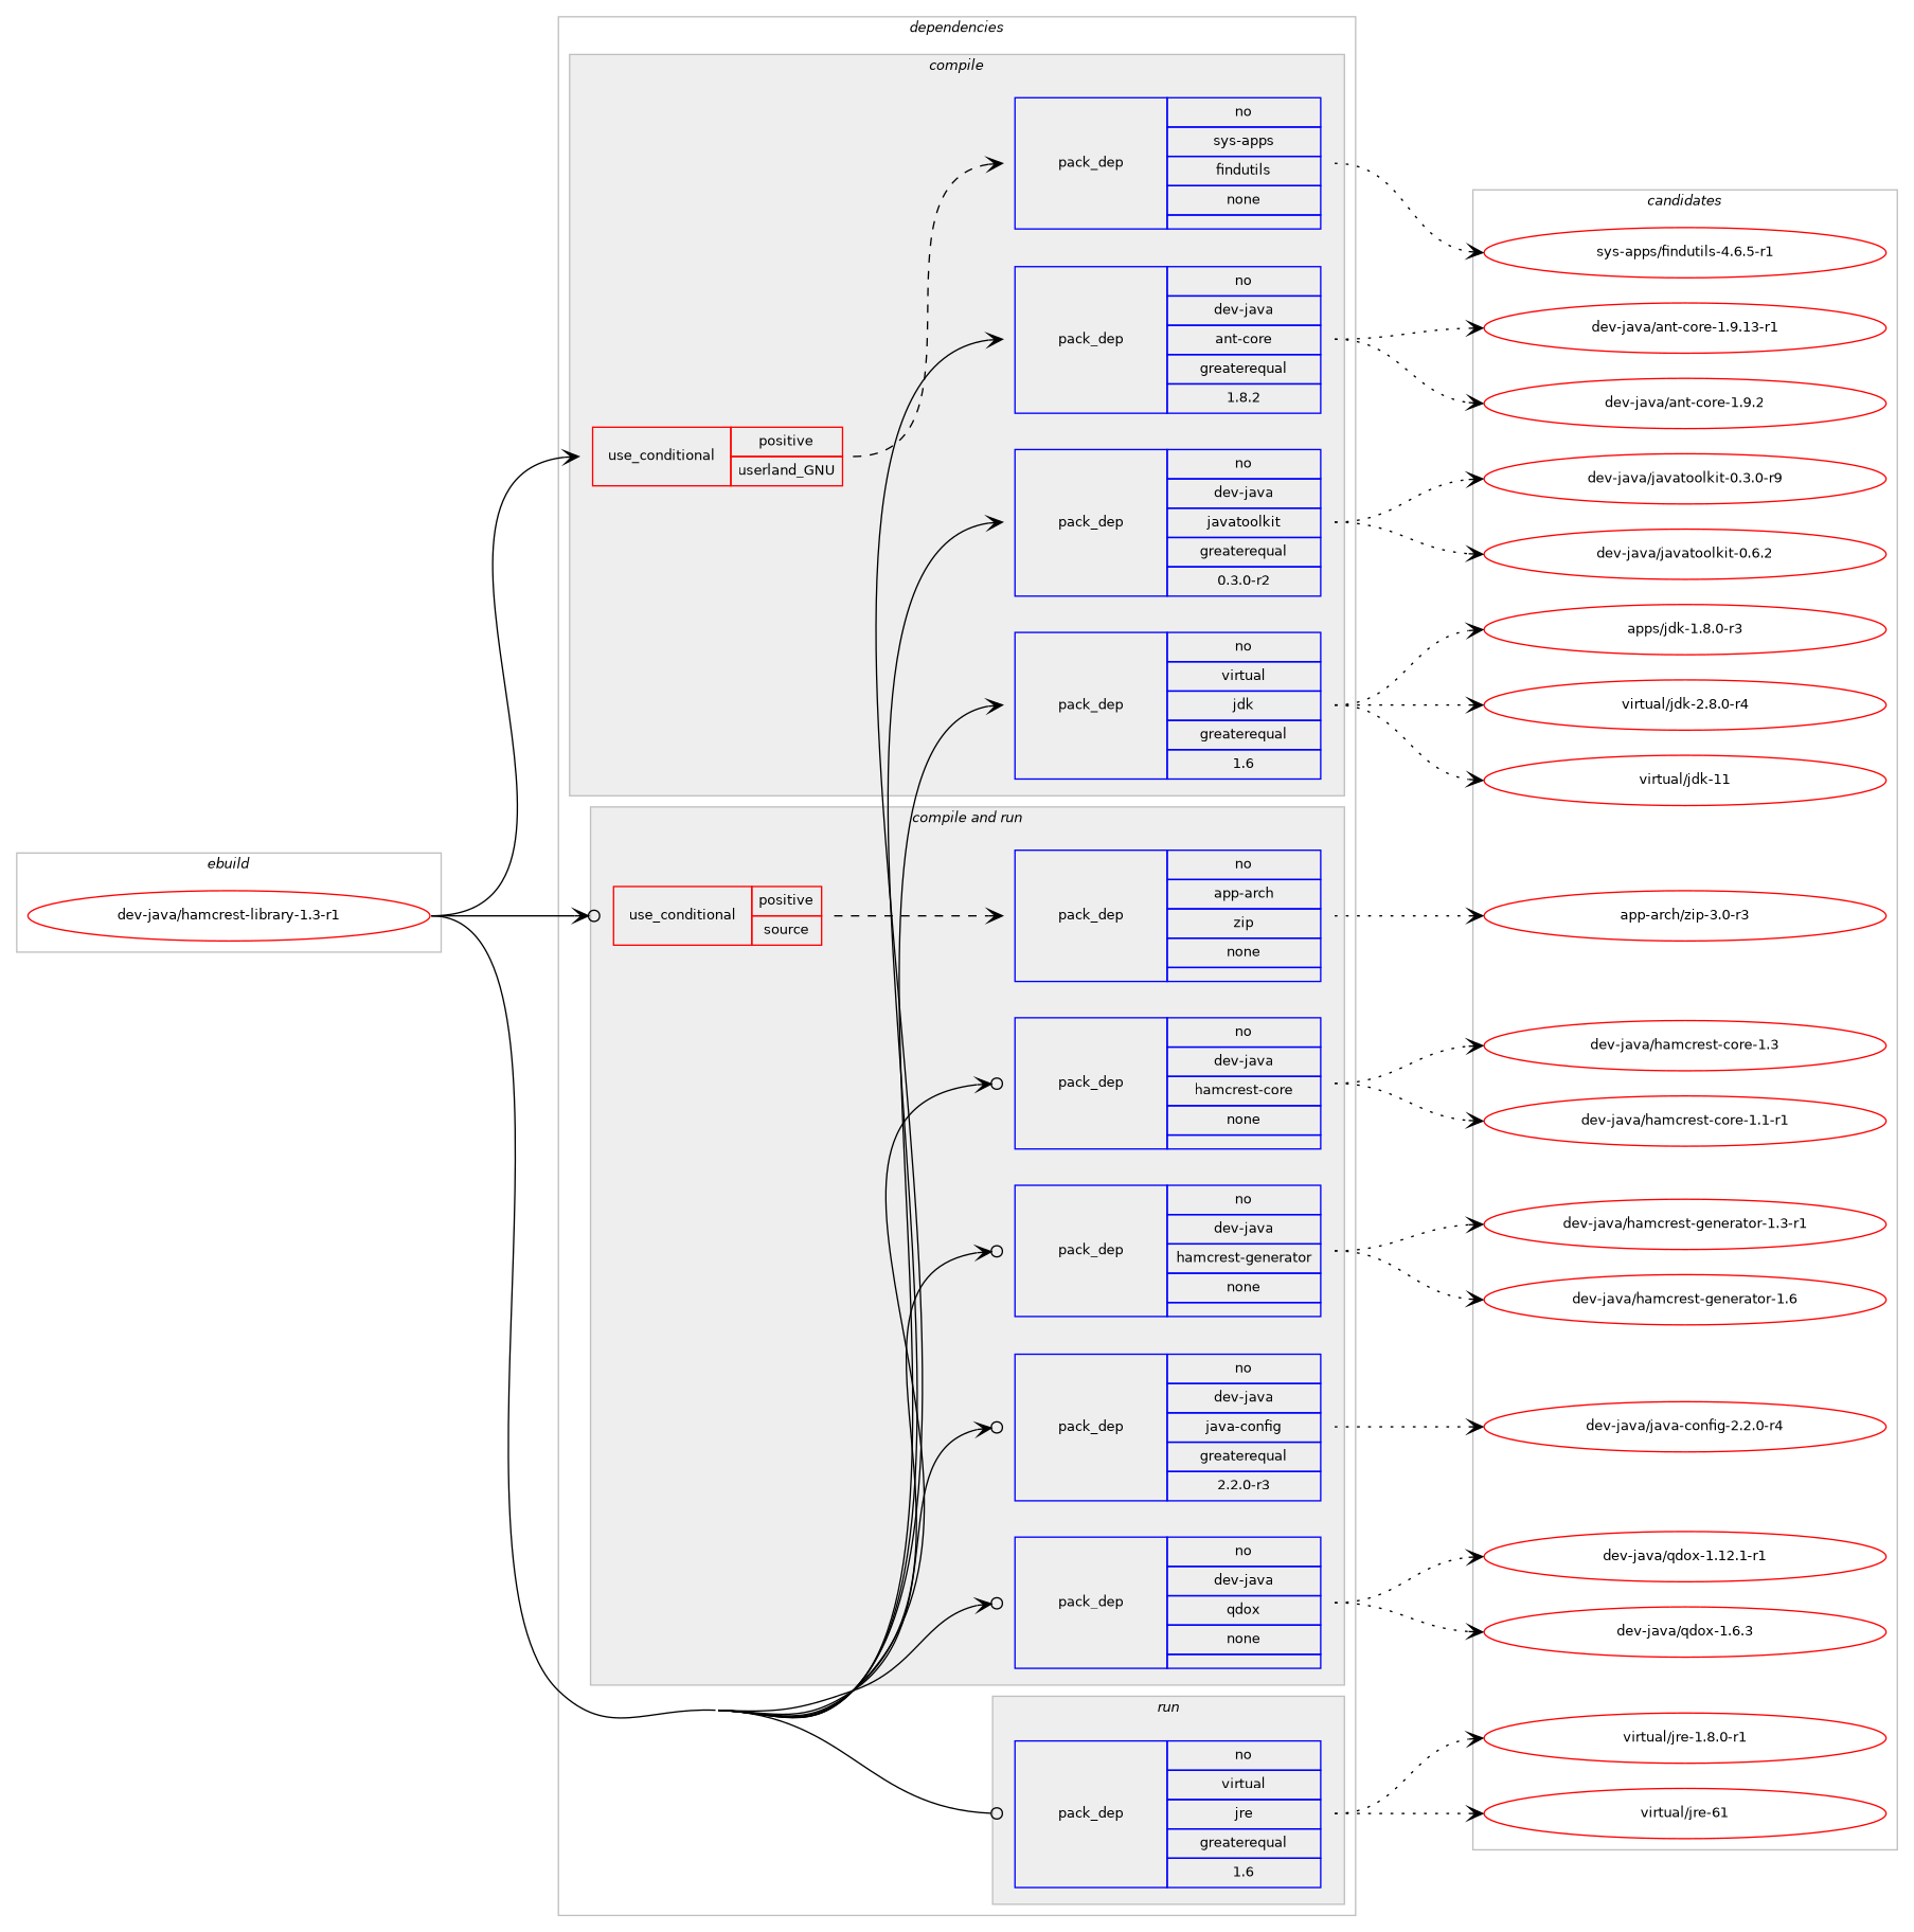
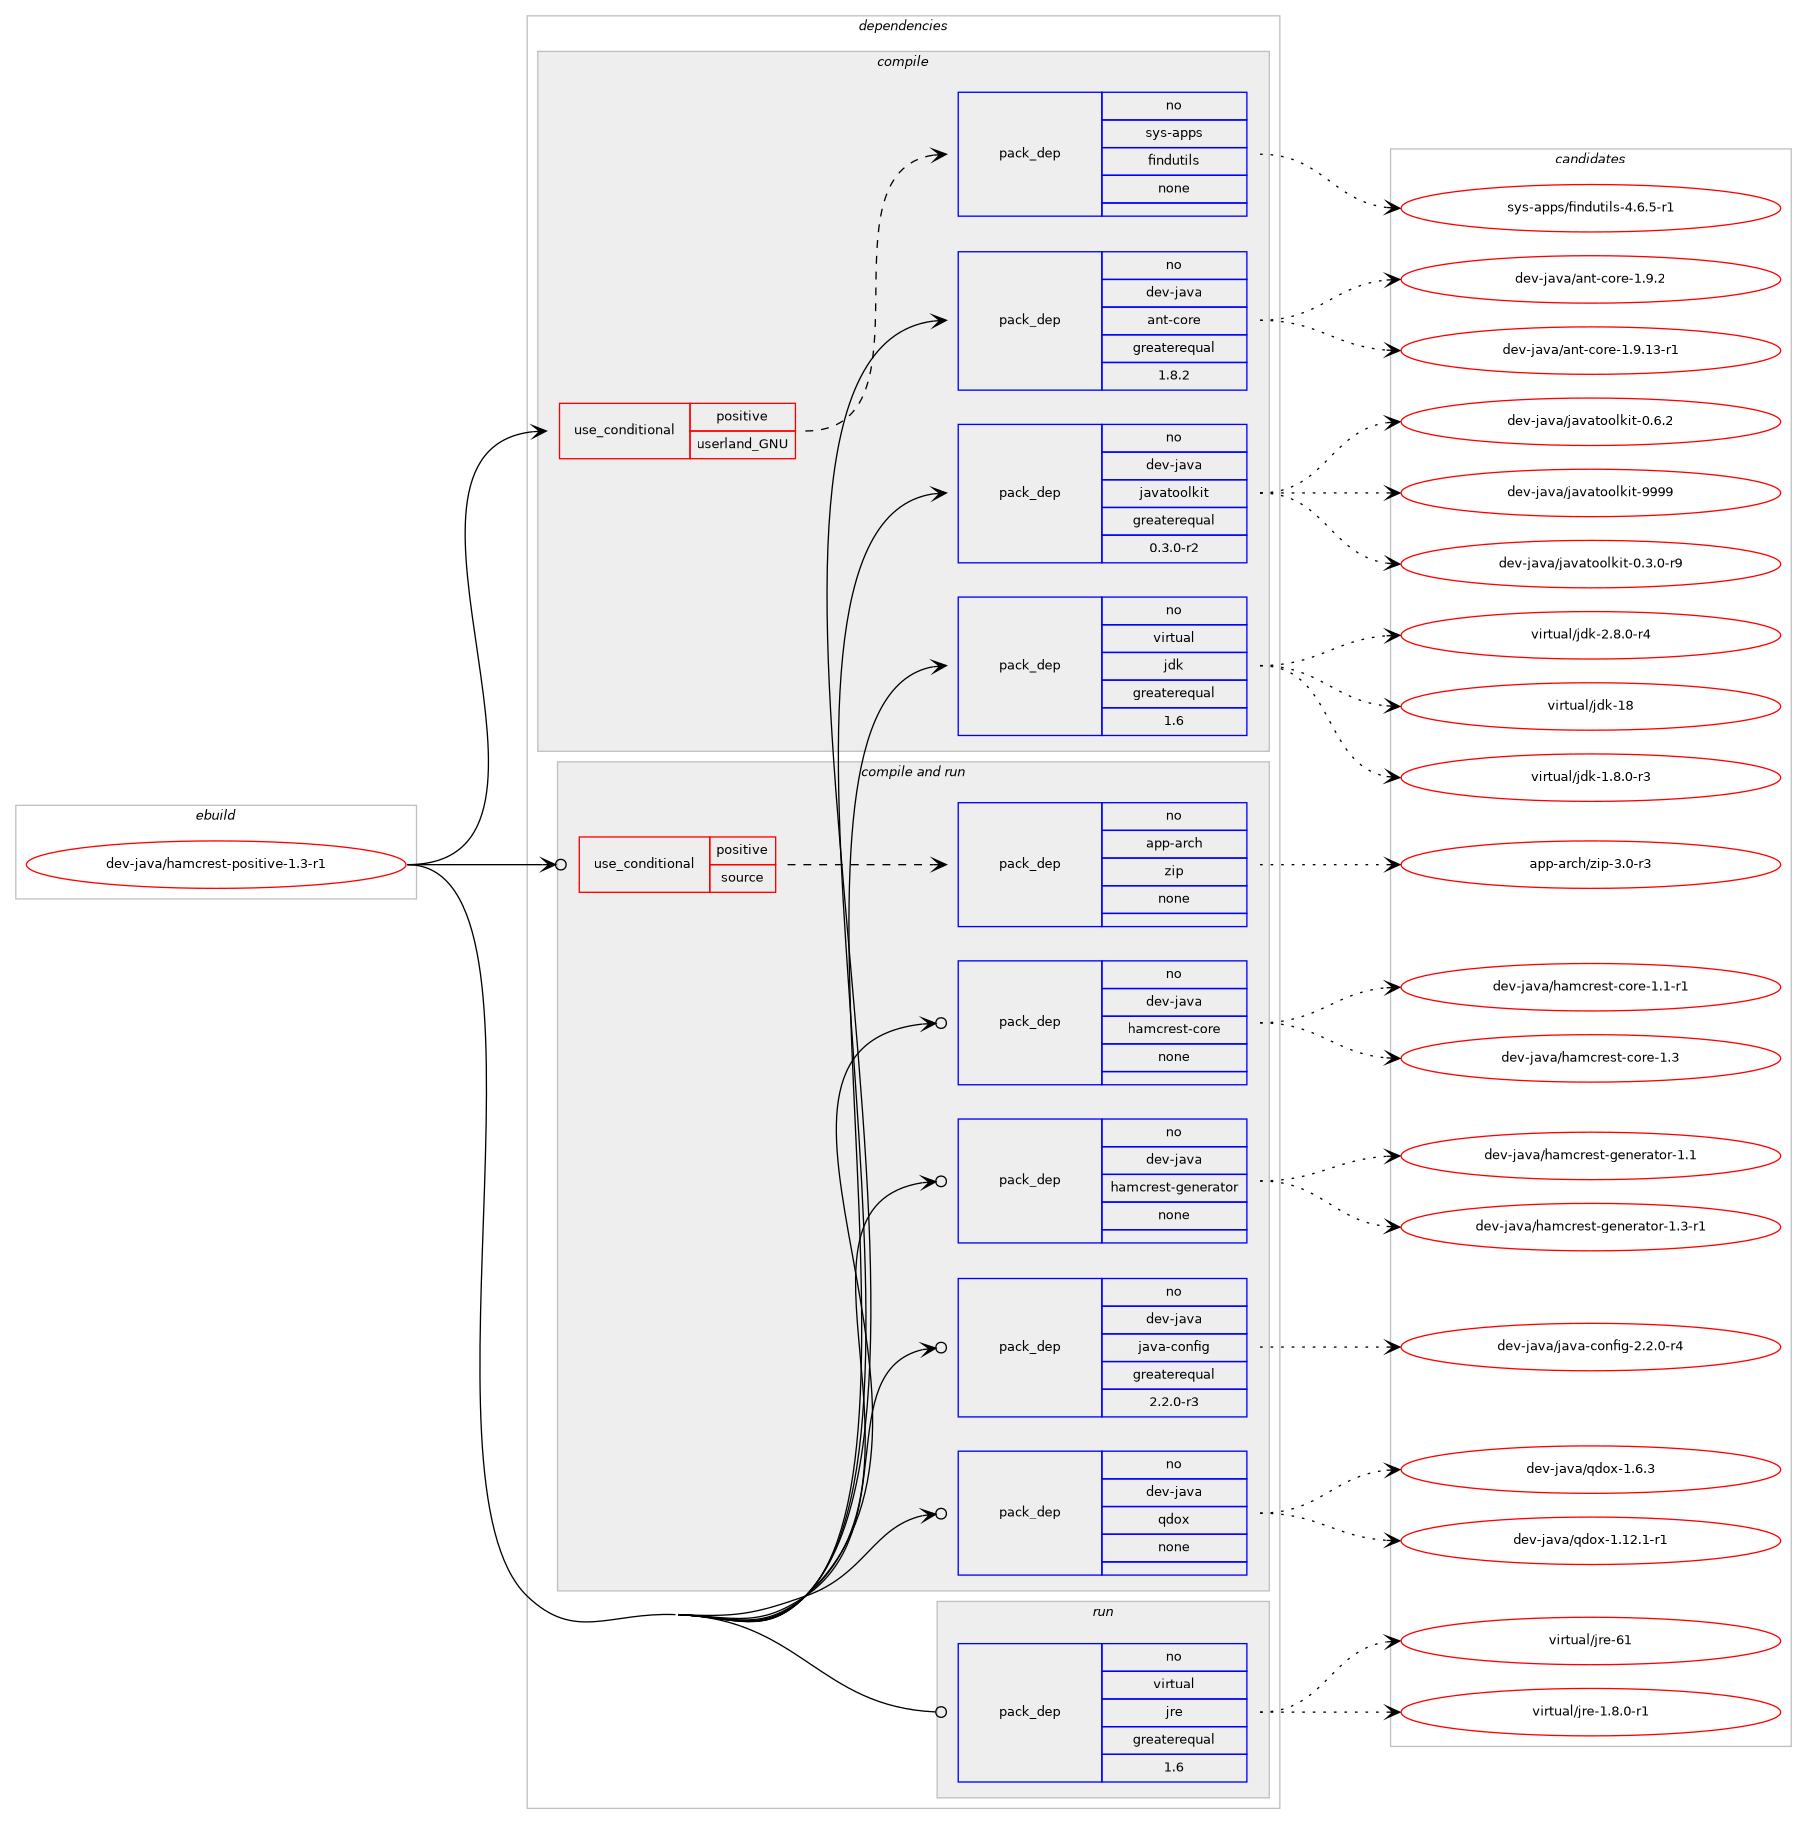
  digraph {
    compound=true
    concentrate=true
    fontname=Helvetica
    fontsize=10
    newrank=true
    rankdir=LR
    ranksep=1.5
    node [color=red fontname=Helvetica fontsize=10]
    edge [arrowhead=vee headport=w style=dotted tailport=e weight=100]
-   n1 [label="dev-java/hamcrest-library-1.3-r1" width=4]
+   n1 [label="dev-java/hamcrest-positive-1.3-r1" width=4]
    n2 [color=blue label=<<TABLE BORDER="0" CELLBORDER="1" CELLSPACING="0" CELLPADDING="4" WIDTH="220"><TR><TD ROWSPAN="6" CELLPADDING="30">pack_dep</TD></TR><TR><TD WIDTH="110">no</TD></TR><TR><TD>sys-apps</TD></TR><TR><TD>findutils</TD></TR><TR><TD>none</TD></TR><TR><TD></TD></TR></TABLE>> shape=none]
    n3 [label=<<TABLE BORDER="0" CELLBORDER="1" CELLSPACING="0" CELLPADDING="4"><TR><TD ROWSPAN="3" CELLPADDING="10">use_conditional</TD></TR><TR><TD>positive</TD></TR><TR><TD>userland_GNU</TD></TR></TABLE>> shape=none]
    n4 [color=blue label=<<TABLE BORDER="0" CELLBORDER="1" CELLSPACING="0" CELLPADDING="4" WIDTH="220"><TR><TD ROWSPAN="6" CELLPADDING="30">pack_dep</TD></TR><TR><TD WIDTH="110">no</TD></TR><TR><TD>dev-java</TD></TR><TR><TD>ant-core</TD></TR><TR><TD>greaterequal</TD></TR><TR><TD>1.8.2</TD></TR></TABLE>> shape=none]
    n5 [color=blue label=<<TABLE BORDER="0" CELLBORDER="1" CELLSPACING="0" CELLPADDING="4" WIDTH="220"><TR><TD ROWSPAN="6" CELLPADDING="30">pack_dep</TD></TR><TR><TD WIDTH="110">no</TD></TR><TR><TD>dev-java</TD></TR><TR><TD>javatoolkit</TD></TR><TR><TD>greaterequal</TD></TR><TR><TD>0.3.0-r2</TD></TR></TABLE>> shape=none]
    n6 [color=blue label=<<TABLE BORDER="0" CELLBORDER="1" CELLSPACING="0" CELLPADDING="4" WIDTH="220"><TR><TD ROWSPAN="6" CELLPADDING="30">pack_dep</TD></TR><TR><TD WIDTH="110">no</TD></TR><TR><TD>virtual</TD></TR><TR><TD>jdk</TD></TR><TR><TD>greaterequal</TD></TR><TR><TD>1.6</TD></TR></TABLE>> shape=none]
    n7 [color=blue label=<<TABLE BORDER="0" CELLBORDER="1" CELLSPACING="0" CELLPADDING="4" WIDTH="220"><TR><TD ROWSPAN="6" CELLPADDING="30">pack_dep</TD></TR><TR><TD WIDTH="110">no</TD></TR><TR><TD>virtual</TD></TR><TR><TD>jre</TD></TR><TR><TD>greaterequal</TD></TR><TR><TD>1.6</TD></TR></TABLE>> shape=none]
    n8 [color=blue label=<<TABLE BORDER="0" CELLBORDER="1" CELLSPACING="0" CELLPADDING="4" WIDTH="220"><TR><TD ROWSPAN="6" CELLPADDING="30">pack_dep</TD></TR><TR><TD WIDTH="110">no</TD></TR><TR><TD>app-arch</TD></TR><TR><TD>zip</TD></TR><TR><TD>none</TD></TR><TR><TD></TD></TR></TABLE>> shape=none]
    n9 [label=<<TABLE BORDER="0" CELLBORDER="1" CELLSPACING="0" CELLPADDING="4"><TR><TD ROWSPAN="3" CELLPADDING="10">use_conditional</TD></TR><TR><TD>positive</TD></TR><TR><TD>source</TD></TR></TABLE>> shape=none]
    n10 [color=blue label=<<TABLE BORDER="0" CELLBORDER="1" CELLSPACING="0" CELLPADDING="4" WIDTH="220"><TR><TD ROWSPAN="6" CELLPADDING="30">pack_dep</TD></TR><TR><TD WIDTH="110">no</TD></TR><TR><TD>dev-java</TD></TR><TR><TD>hamcrest-core</TD></TR><TR><TD>none</TD></TR><TR><TD></TD></TR></TABLE>> shape=none]
    n11 [color=blue label=<<TABLE BORDER="0" CELLBORDER="1" CELLSPACING="0" CELLPADDING="4" WIDTH="220"><TR><TD ROWSPAN="6" CELLPADDING="30">pack_dep</TD></TR><TR><TD WIDTH="110">no</TD></TR><TR><TD>dev-java</TD></TR><TR><TD>hamcrest-generator</TD></TR><TR><TD>none</TD></TR><TR><TD></TD></TR></TABLE>> shape=none]
    n12 [color=blue label=<<TABLE BORDER="0" CELLBORDER="1" CELLSPACING="0" CELLPADDING="4" WIDTH="220"><TR><TD ROWSPAN="6" CELLPADDING="30">pack_dep</TD></TR><TR><TD WIDTH="110">no</TD></TR><TR><TD>dev-java</TD></TR><TR><TD>java-config</TD></TR><TR><TD>greaterequal</TD></TR><TR><TD>2.2.0-r3</TD></TR></TABLE>> shape=none]
    n13 [color=blue label=<<TABLE BORDER="0" CELLBORDER="1" CELLSPACING="0" CELLPADDING="4" WIDTH="220"><TR><TD ROWSPAN="6" CELLPADDING="30">pack_dep</TD></TR><TR><TD WIDTH="110">no</TD></TR><TR><TD>dev-java</TD></TR><TR><TD>qdox</TD></TR><TR><TD>none</TD></TR><TR><TD></TD></TR></TABLE>> shape=none]
    n14 [label="sys-apps/findutils-4.6.5-r1" width=4]
    n15 [label="dev-java/ant-core-1.9.13-r1" width=4]
    n16 [label="dev-java/ant-core-1.9.2" width=4]
    n17 [label="dev-java/javatoolkit-0.3.0-r9" width=4]
    n18 [label="dev-java/javatoolkit-0.6.2" width=4]
-   n20 [label="apps/jdk-1.8.0-r3" width=4]
+   n19 [label="dev-java/javatoolkit-9999" width=4]
+   n20 [label="virtual/jdk-1.8.0-r3" width=4]
    n21 [label="virtual/jdk-2.8.0-r4" width=4]
-   n22 [label="virtual/jdk-11" width=4]
+   n22 [label="virtual/jdk-18" width=4]
    n23 [label="app-arch/zip-3.0-r3" width=4]
    n24 [label="dev-java/hamcrest-core-1.1-r1" width=4]
    n25 [label="dev-java/hamcrest-core-1.3" width=4]
-   n26 [label="dev-java/hamcrest-generator-1.6" width=4]
+   n26 [label="dev-java/hamcrest-generator-1.1" width=4]
    n27 [label="dev-java/hamcrest-generator-1.3-r1" width=4]
    n28 [label="dev-java/java-config-2.2.0-r4" width=4]
    n29 [label="dev-java/qdox-1.12.1-r1" width=4]
    n30 [label="dev-java/qdox-1.6.3" width=4]
    n31 [label="virtual/jre-1.8.0-r1" width=4]
    n32 [label="virtual/jre-61" width=4]
    subgraph cluster_1 {
      color=gray
      label=<<i>ebuild</i>>
      rank=same
      n1
    }
    subgraph cluster_2 {
      color=gray
      label=<<i>dependencies</i>>
      subgraph cluster_3 {
        color=gray
        fillcolor="#eeeeee"
        label=<<i>compile</i>>
        style=filled
        subgraph sub_4 {
          color=gray
          fillcolor="#eeeeee"
          label=<<i>compile</i>>
          style=filled
          n3
          subgraph sub_5 {
            color=gray
            fillcolor="#eeeeee"
            label=<<i>compile</i>>
            style=filled
            n2
          }
        }
        subgraph sub_6 {
          color=gray
          fillcolor="#eeeeee"
          label=<<i>compile</i>>
          style=filled
          n4
        }
        subgraph sub_7 {
          color=gray
          fillcolor="#eeeeee"
          label=<<i>compile</i>>
          style=filled
          n5
        }
        subgraph sub_8 {
          color=gray
          fillcolor="#eeeeee"
          label=<<i>compile</i>>
          style=filled
          n6
        }
      }
      subgraph cluster_9 {
        color=gray
        fillcolor="#eeeeee"
        label=<<i>run</i>>
        style=filled
        subgraph sub_10 {
          color=gray
          fillcolor="#eeeeee"
          label=<<i>run</i>>
          style=filled
          n7
        }
      }
      subgraph cluster_11 {
        color=gray
        fillcolor="#eeeeee"
        label=<<i>compile and run</i>>
        style=filled
        subgraph sub_12 {
          color=gray
          fillcolor="#eeeeee"
          label=<<i>compile and run</i>>
          style=filled
          n9
          subgraph sub_13 {
            color=gray
            fillcolor="#eeeeee"
            label=<<i>compile and run</i>>
            style=filled
            n8
          }
        }
        subgraph sub_14 {
          color=gray
          fillcolor="#eeeeee"
          label=<<i>compile and run</i>>
          style=filled
          n10
        }
        subgraph sub_15 {
          color=gray
          fillcolor="#eeeeee"
          label=<<i>compile and run</i>>
          style=filled
          n11
        }
        subgraph sub_16 {
          color=gray
          fillcolor="#eeeeee"
          label=<<i>compile and run</i>>
          style=filled
          n12
        }
        subgraph sub_17 {
          color=gray
          fillcolor="#eeeeee"
          label=<<i>compile and run</i>>
          style=filled
          n13
        }
      }
    }
    subgraph cluster_18 {
      color=gray
      label=<<i>candidates</i>>
      rank=same
      subgraph sub_19 {
        color=black
        label=<<i>candidates</i>>
        nodesep=1
        rank=same
        n14
      }
      subgraph sub_20 {
        color=black
        label=<<i>candidates</i>>
        nodesep=1
        rank=same
        n15
        n16
      }
      subgraph sub_21 {
        color=black
        label=<<i>candidates</i>>
        nodesep=1
        rank=same
        n17
        n18
+       n19
      }
      subgraph sub_22 {
        color=black
        label=<<i>candidates</i>>
        nodesep=1
        rank=same
        n20
        n21
        n22
      }
      subgraph sub_23 {
        color=black
        label=<<i>candidates</i>>
        nodesep=1
        rank=same
        n23
      }
      subgraph sub_24 {
        color=black
        label=<<i>candidates</i>>
        nodesep=1
        rank=same
        n24
        n25
      }
      subgraph sub_25 {
        color=black
        label=<<i>candidates</i>>
        nodesep=1
        rank=same
        n26
        n27
      }
      subgraph sub_26 {
        color=black
        label=<<i>candidates</i>>
        nodesep=1
        rank=same
        n28
      }
      subgraph sub_27 {
        color=black
        label=<<i>candidates</i>>
        nodesep=1
        rank=same
        n29
        n30
      }
      subgraph sub_28 {
        color=black
        label=<<i>candidates</i>>
        nodesep=1
        rank=same
        n31
        n32
      }
    }
    n1 -> n3 [style=solid weight=20]
    n1 -> n4 [style=solid weight=20]
    n1 -> n5 [style=solid weight=20]
    n1 -> n6 [style=solid weight=20]
    n1 -> n7 [arrowhead=odot style=solid weight=20]
    n1 -> n9 [arrowhead=odotvee style=solid weight=20]
    n1 -> n10 [arrowhead=odotvee style=solid weight=20]
    n1 -> n11 [arrowhead=odotvee style=solid weight=20]
    n1 -> n12 [arrowhead=odotvee style=solid weight=20]
    n1 -> n13 [arrowhead=odotvee style=solid weight=20]
    n2 -> n14
    n3 -> n2 [style=dashed weight=20]
    n4 -> n15
    n4 -> n16
    n5 -> n17
    n5 -> n18
+   n5 -> n19
    n6 -> n20
    n6 -> n21
    n6 -> n22
    n7 -> n31
    n7 -> n32
    n8 -> n23
    n9 -> n8 [style=dashed weight=20]
    n10 -> n24
    n10 -> n25
    n11 -> n26
    n11 -> n27
    n12 -> n28
    n13 -> n29
    n13 -> n30
  }
